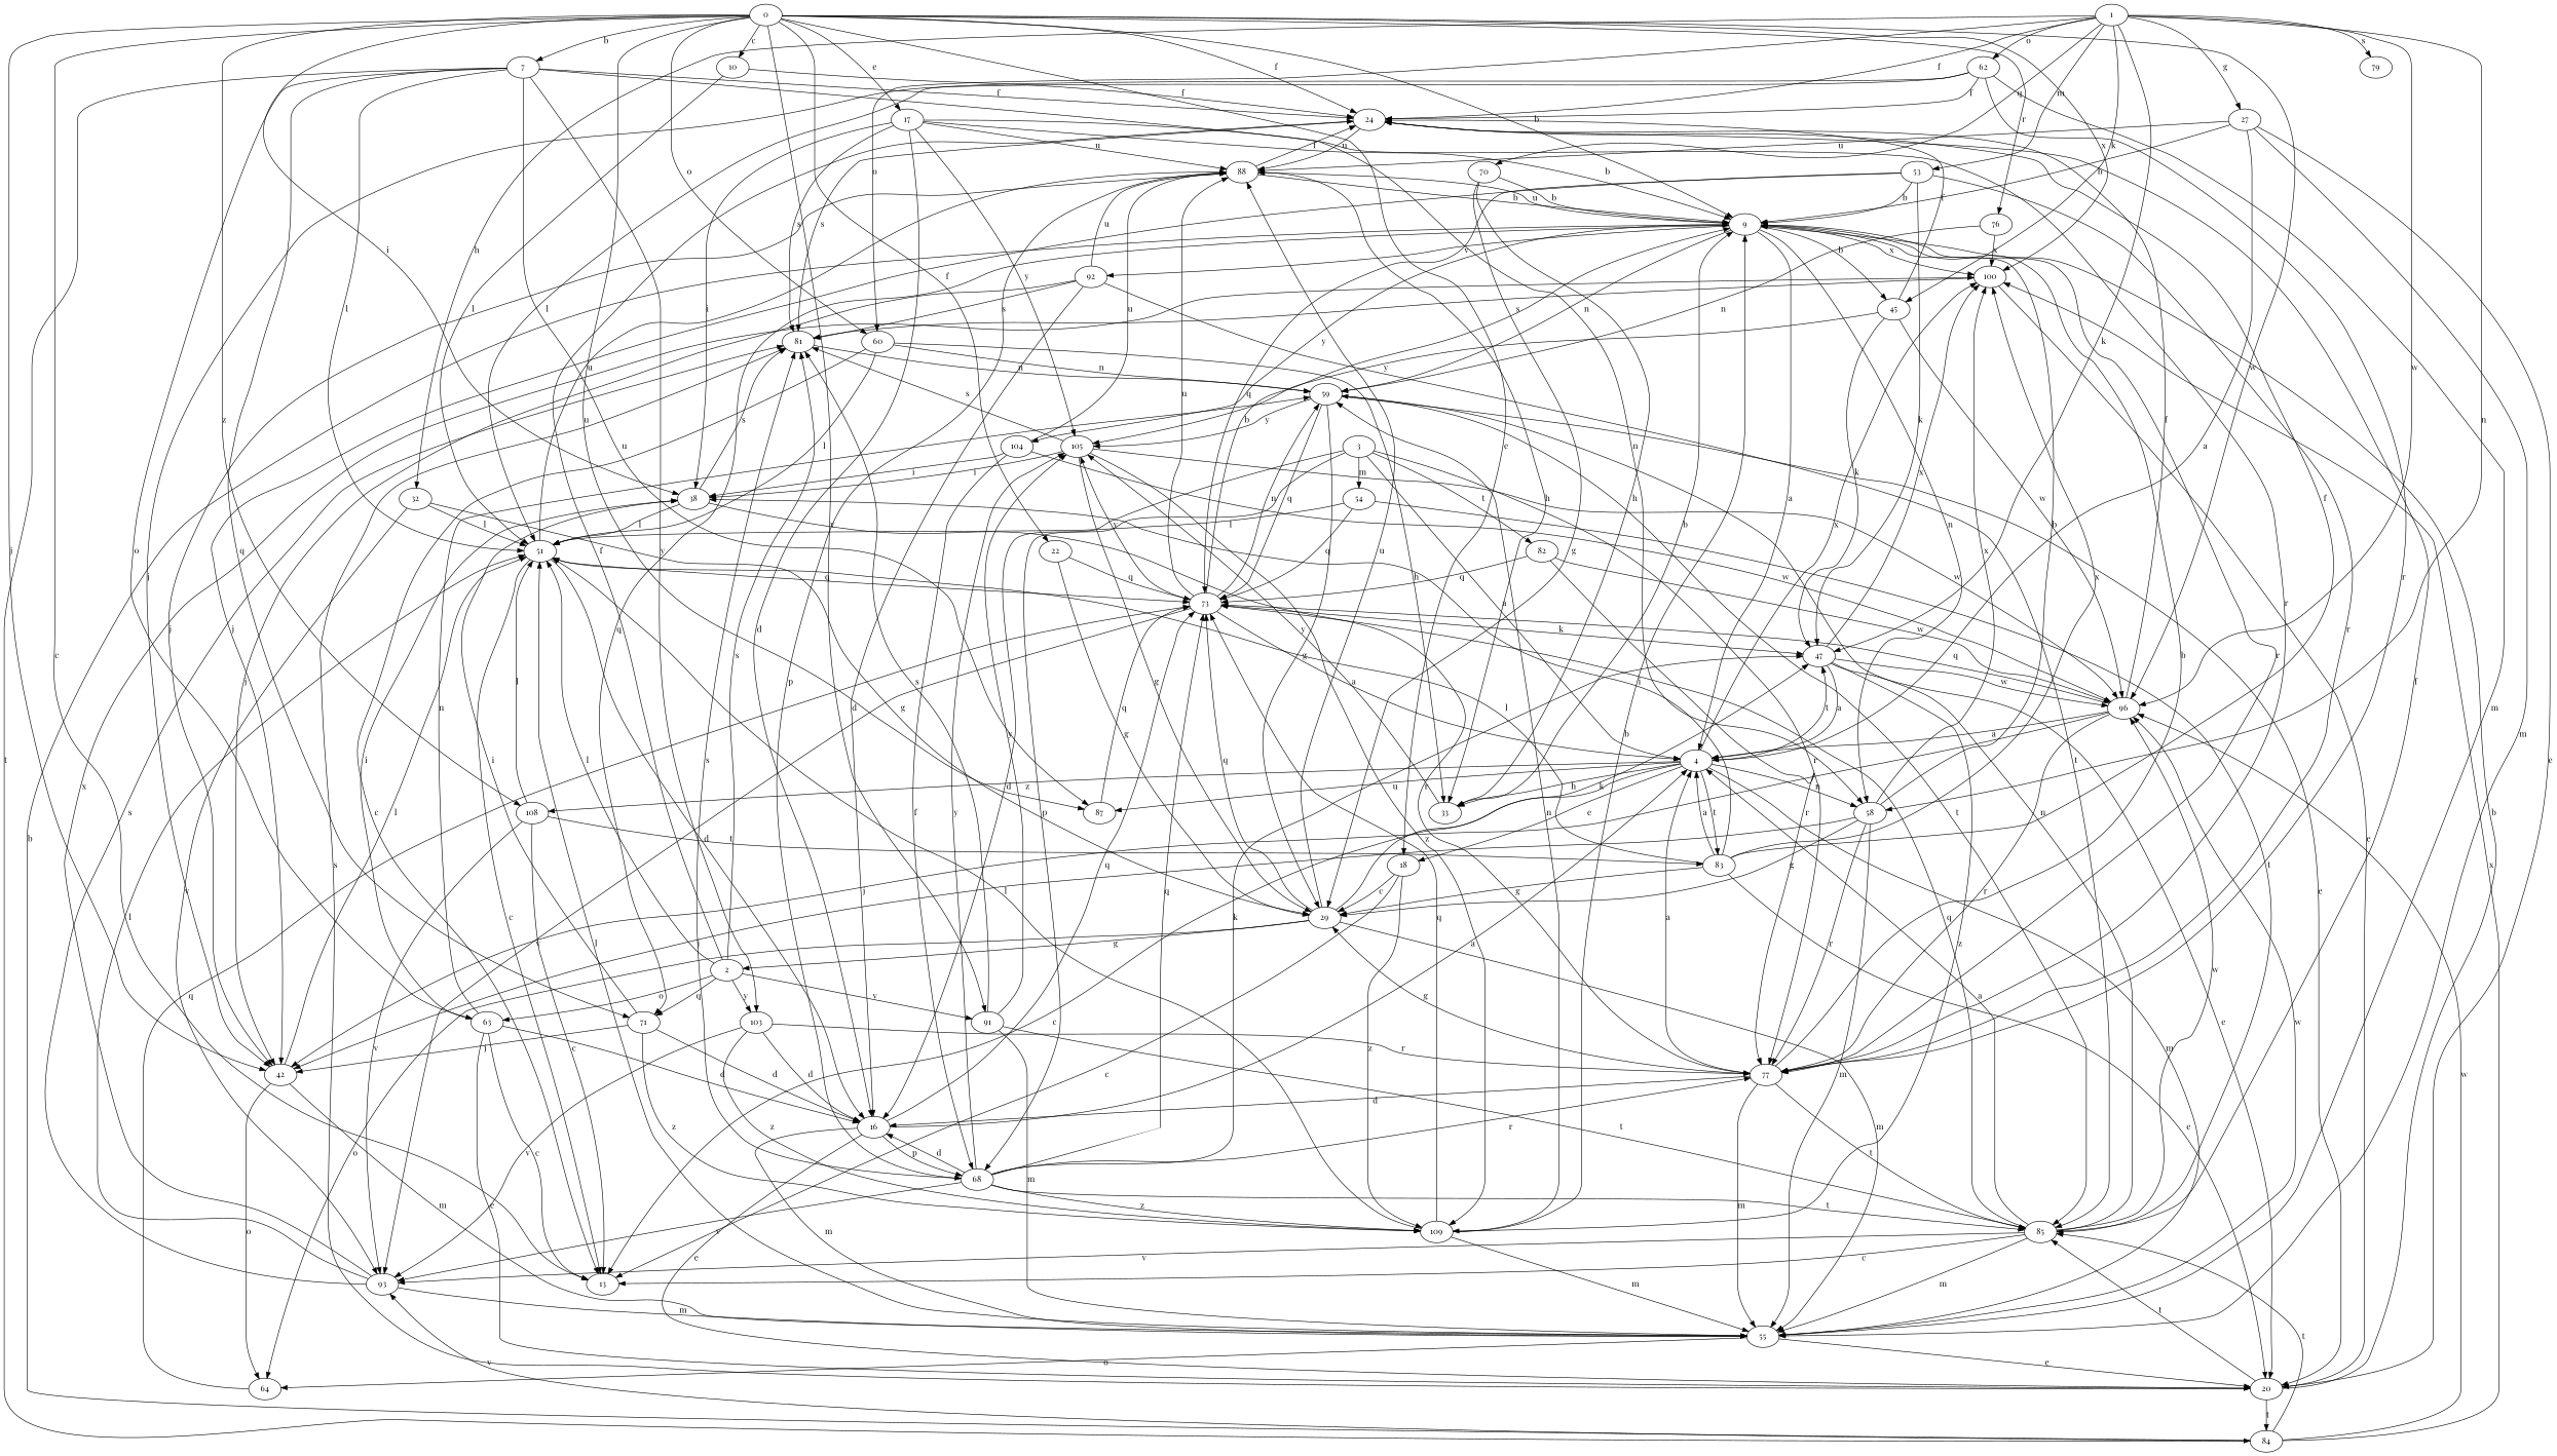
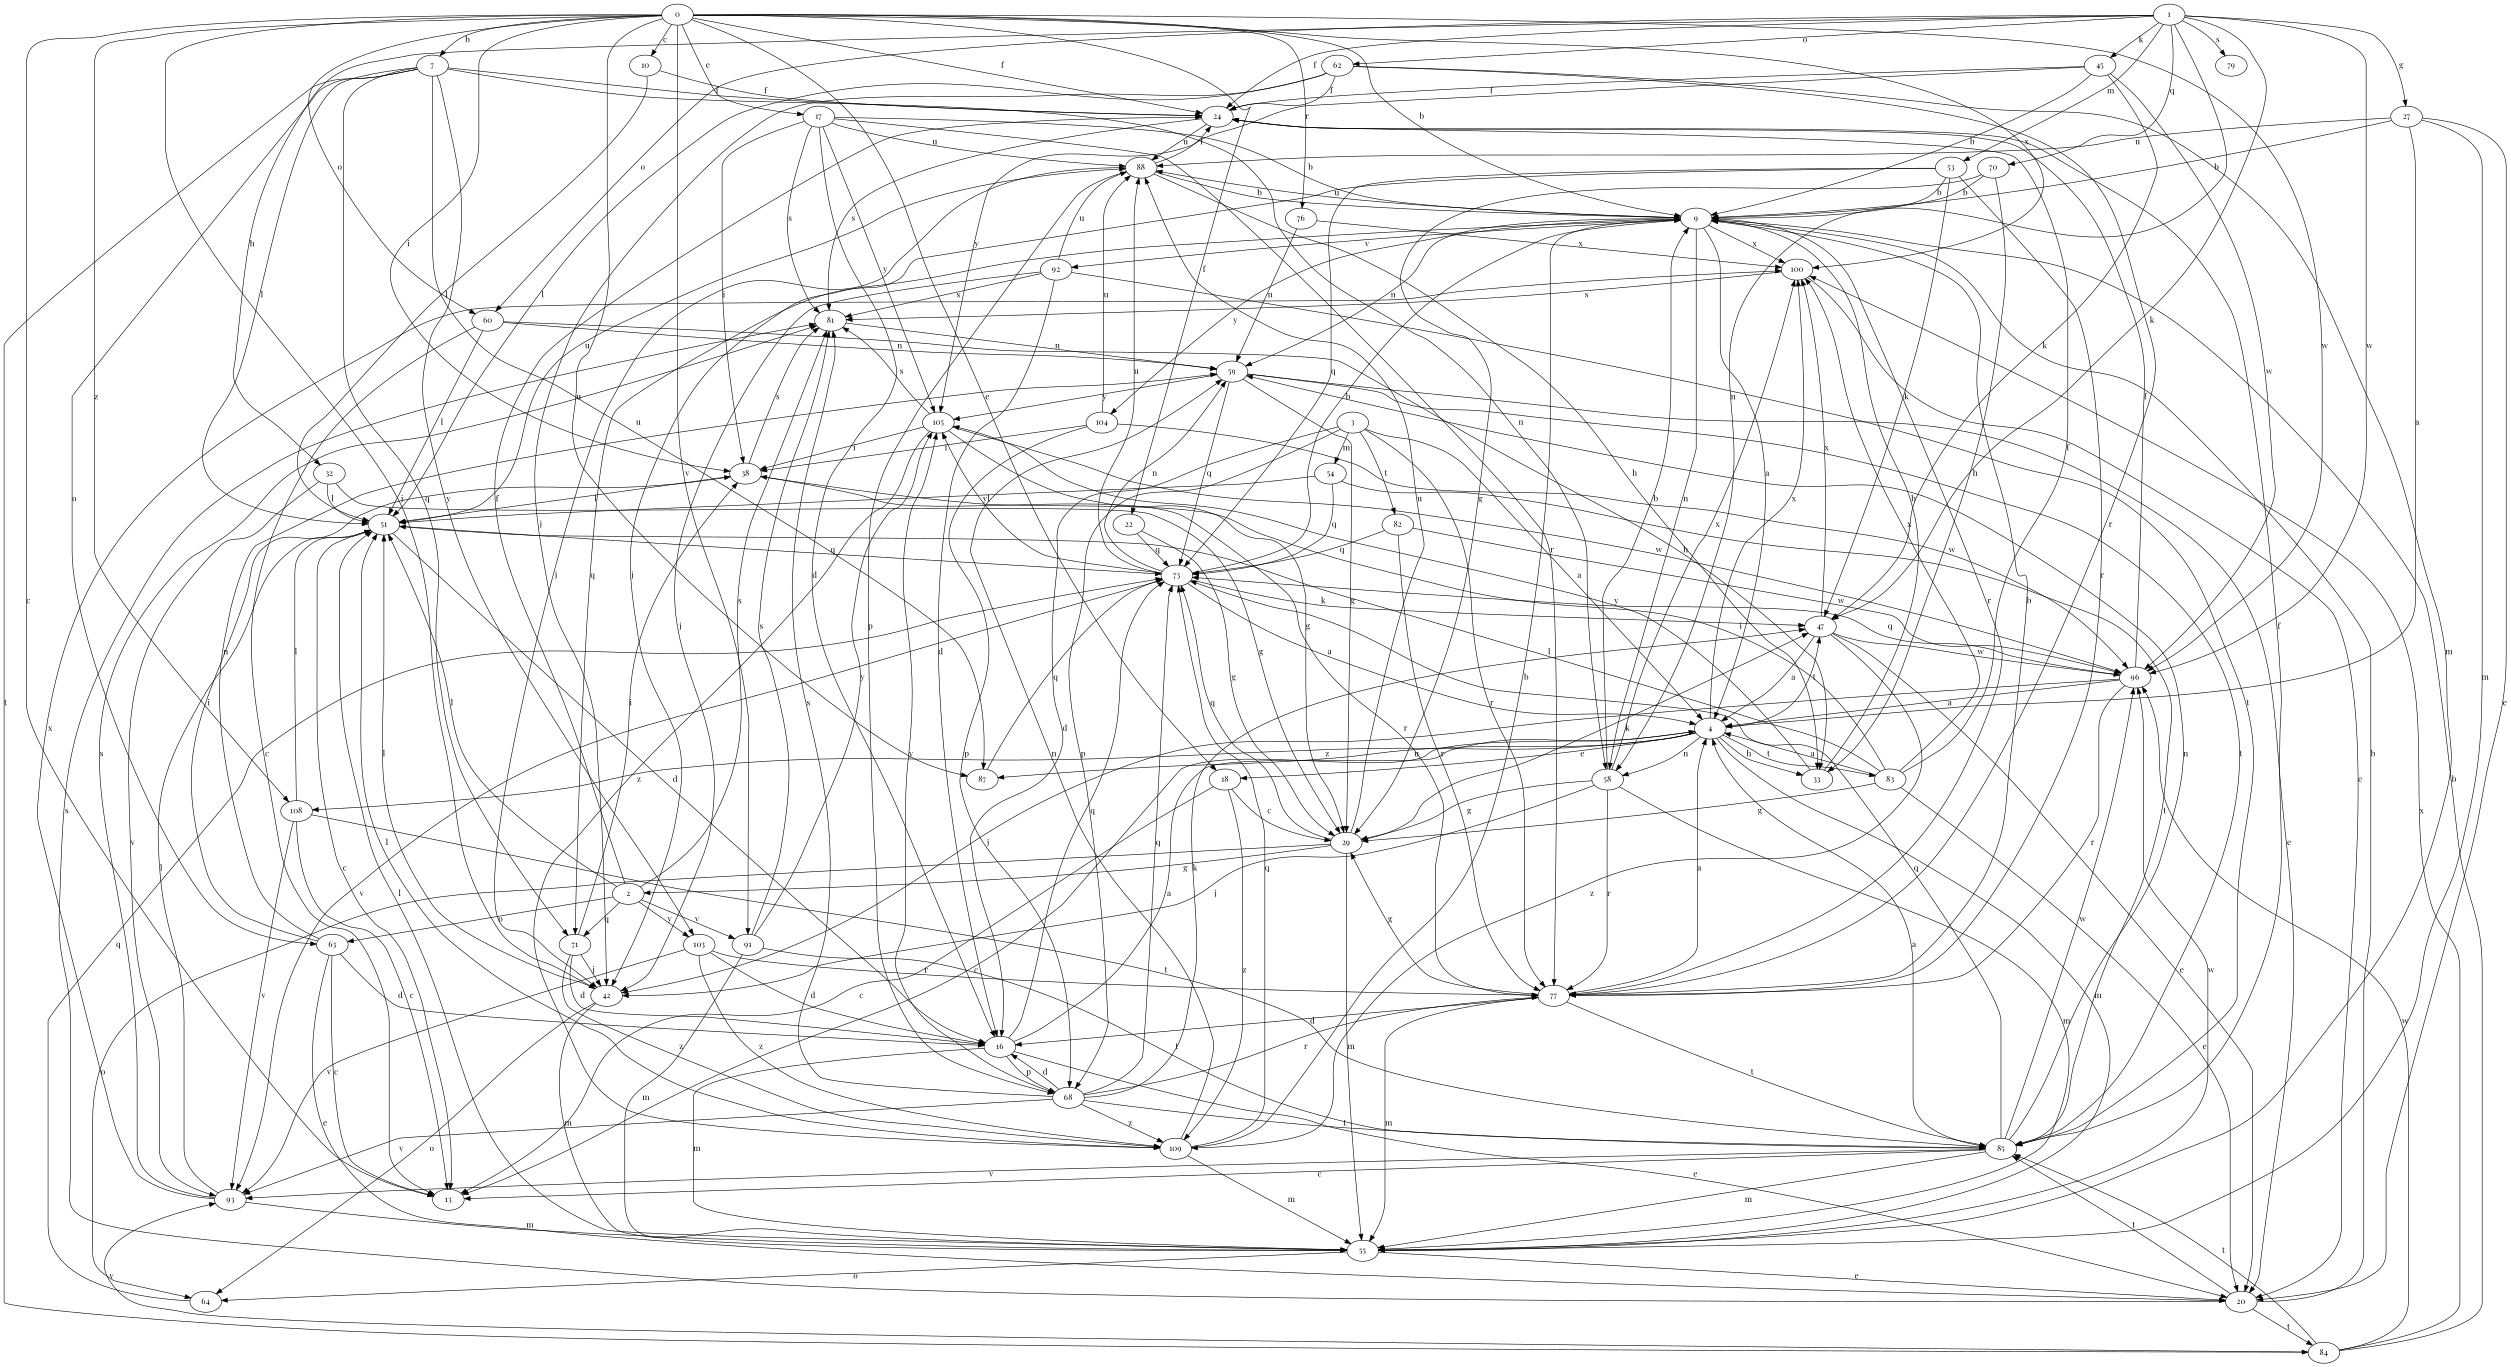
  strict digraph {
    fontname="Playfair Display"
    node [fontname="Playfair Display"]
    edge [fontname="Playfair Display"]
    0
    7
    9
    10
    13
    17
    18
    22
    24
    38
    42
    60
    76
    87
    91
    96
    100
    108
    58
    51
    63
    71
    103
    84
    77
    4
    59
    88
    92
    104
    81
    16
    105
    29
    109
    73
    55
    64
    33
    85
    20
    93
    1
    27
    32
    45
    47
    53
    62
    70
    79
    2
    3
    54
    68
    82
    83
    0 -> 7 [label=b]
    0 -> 9 [label=b]
    0 -> 10 [label=c]
    0 -> 13 [label=c]
    0 -> 17 [label=e]
    0 -> 18 [label=e]
    0 -> 22 [label=f]
    0 -> 24 [label=f]
    0 -> 38 [label=i]
    0 -> 42 [label=j]
    0 -> 60 [label=o]
    0 -> 76 [label=r]
    0 -> 87 [label=u]
    0 -> 91 [label=v]
    0 -> 96 [label=w]
    0 -> 100 [label=x]
    0 -> 108 [label=z]
    7 -> 24 [label=f]
    7 -> 87 [label=u]
    7 -> 58 [label=n]
    7 -> 51 [label=l]
    7 -> 63 [label=o]
    7 -> 71 [label=q]
    7 -> 103 [label=y]
    7 -> 84 [label=t]
    9 -> 100 [label=x]
    9 -> 58 [label=n]
    9 -> 71 [label=q]
    9 -> 77 [label=r]
    9 -> 4 [label=a]
    9 -> 59 [label=n]
    9 -> 88 [label=u]
    9 -> 92 [label=v]
    9 -> 104 [label=y]
    10 -> 24 [label=f]
    10 -> 51 [label=l]
    17 -> 9 [label=b]
    17 -> 38 [label=i]
    17 -> 77 [label=r]
    17 -> 88 [label=u]
    17 -> 81 [label=s]
    17 -> 16 [label=d]
    17 -> 105 [label=y]
    18 -> 13 [label=c]
    18 -> 29 [label=c]
    18 -> 109 [label=z]
    22 -> 29 [label=g]
    22 -> 73 [label=q]
    24 -> 88 [label=u]
    24 -> 81 [label=s]
    38 -> 51 [label=l]
    38 -> 77 [label=r]
    38 -> 81 [label=s]
    42 -> 51 [label=l]
    42 -> 55 [label=m]
    42 -> 64 [label=o]
    60 -> 13 [label=c]
    60 -> 51 [label=l]
    60 -> 59 [label=n]
    60 -> 33 [label=h]
    76 -> 100 [label=x]
    76 -> 59 [label=n]
    87 -> 73 [label=q]
    91 -> 81 [label=s]
    91 -> 105 [label=y]
    91 -> 55 [label=m]
    91 -> 85 [label=t]
    96 -> 24 [label=f]
    96 -> 42 [label=j]
    96 -> 77 [label=r]
    96 -> 4 [label=a]
    96 -> 73 [label=q]
    100 -> 81 [label=s]
    100 -> 20 [label=e]
    108 -> 13 [label=c]
    108 -> 51 [label=l]
-   108 -> 83 [label=t]
+   108 -> 85 [label=t]
    108 -> 93 [label=v]
    58 -> 9 [label=b]
    58 -> 42 [label=j]
    58 -> 100 [label=x]
    58 -> 77 [label=r]
    58 -> 29 [label=g]
    58 -> 55 [label=m]
    51 -> 13 [label=c]
    51 -> 88 [label=u]
    51 -> 16 [label=d]
    51 -> 73 [label=q]
    63 -> 13 [label=c]
    63 -> 38 [label=i]
    63 -> 59 [label=n]
    63 -> 16 [label=d]
    63 -> 20 [label=e]
    71 -> 38 [label=i]
    71 -> 42 [label=j]
    71 -> 16 [label=d]
    71 -> 109 [label=z]
    103 -> 77 [label=r]
    103 -> 16 [label=d]
    103 -> 109 [label=z]
    103 -> 93 [label=v]
    84 -> 9 [label=b]
    84 -> 96 [label=w]
    84 -> 100 [label=x]
    84 -> 85 [label=t]
    84 -> 93 [label=v]
    77 -> 9 [label=b]
    77 -> 4 [label=a]
    77 -> 16 [label=d]
    77 -> 29 [label=g]
    77 -> 55 [label=m]
    77 -> 85 [label=t]
    4 -> 13 [label=c]
    4 -> 18 [label=e]
    4 -> 87 [label=u]
    4 -> 100 [label=x]
    4 -> 108 [label=z]
    4 -> 58 [label=n]
    4 -> 55 [label=m]
    4 -> 33 [label=h]
    4 -> 47 [label=t]
    4 -> 83 [label=t]
    59 -> 105 [label=y]
    59 -> 29 [label=g]
    59 -> 73 [label=q]
    59 -> 85 [label=t]
    59 -> 20 [label=e]
    88 -> 9 [label=b]
    88 -> 24 [label=f]
    88 -> 42 [label=j]
    88 -> 33 [label=h]
    88 -> 68 [label=p]
    92 -> 42 [label=j]
    92 -> 88 [label=u]
    92 -> 81 [label=s]
    92 -> 16 [label=d]
    92 -> 85 [label=t]
    104 -> 38 [label=i]
    104 -> 96 [label=w]
    104 -> 88 [label=u]
-   104 -> 68 [label=f]
+   104 -> 68 [label=p]
    81 -> 59 [label=n]
    16 -> 4 [label=a]
    16 -> 73 [label=q]
    16 -> 55 [label=m]
    16 -> 20 [label=e]
    16 -> 68 [label=p]
    105 -> 38 [label=i]
    105 -> 96 [label=w]
    105 -> 81 [label=s]
    105 -> 29 [label=g]
    105 -> 109 [label=z]
    29 -> 88 [label=u]
    29 -> 73 [label=q]
    29 -> 55 [label=m]
    29 -> 64 [label=o]
    29 -> 47 [label=k]
    29 -> 2 [label=g]
    109 -> 9 [label=b]
    109 -> 51 [label=l]
    109 -> 59 [label=n]
    109 -> 73 [label=q]
    109 -> 55 [label=m]
    73 -> 9 [label=b]
    73 -> 4 [label=a]
    73 -> 59 [label=n]
    73 -> 88 [label=u]
    73 -> 105 [label=y]
    73 -> 93 [label=v]
    73 -> 47 [label=k]
    55 -> 96 [label=w]
    55 -> 51 [label=l]
    55 -> 64 [label=o]
    55 -> 20 [label=e]
    64 -> 73 [label=q]
    33 -> 9 [label=b]
    33 -> 105 [label=y]
    85 -> 13 [label=c]
    85 -> 24 [label=f]
    85 -> 96 [label=w]
    85 -> 4 [label=a]
    85 -> 59 [label=n]
    85 -> 73 [label=q]
    85 -> 55 [label=m]
    85 -> 93 [label=v]
    20 -> 9 [label=b]
    20 -> 84 [label=t]
    20 -> 81 [label=s]
    20 -> 85 [label=t]
    93 -> 100 [label=x]
    93 -> 51 [label=l]
    93 -> 81 [label=s]
    93 -> 55 [label=m]
    1 -> 24 [label=f]
    1 -> 60 [label=o]
    1 -> 96 [label=w]
    1 -> 58 [label=n]
    1 -> 27 [label=g]
    1 -> 32 [label=h]
    1 -> 45 [label=k]
    1 -> 47 [label=k]
    1 -> 53 [label=m]
    1 -> 62 [label=o]
    1 -> 70 [label=q]
    1 -> 79 [label=s]
    27 -> 9 [label=b]
    27 -> 4 [label=a]
    27 -> 88 [label=u]
    27 -> 55 [label=m]
    27 -> 20 [label=e]
    32 -> 51 [label=l]
    32 -> 29 [label=g]
    32 -> 93 [label=v]
-   9 -> 45 [label=b]
+   45 -> 9 [label=b]
    45 -> 24 [label=f]
    45 -> 96 [label=w]
    45 -> 105 [label=y]
    45 -> 47 [label=k]
    47 -> 96 [label=w]
    47 -> 100 [label=x]
    47 -> 4 [label=a]
    47 -> 109 [label=z]
    47 -> 20 [label=e]
    53 -> 9 [label=b]
    53 -> 42 [label=j]
    53 -> 77 [label=r]
    53 -> 73 [label=q]
    53 -> 47 [label=k]
    62 -> 24 [label=f]
    62 -> 42 [label=j]
    62 -> 51 [label=l]
    62 -> 77 [label=r]
    62 -> 55 [label=m]
    70 -> 9 [label=b]
    70 -> 29 [label=g]
    70 -> 33 [label=h]
    2 -> 24 [label=f]
    2 -> 91 [label=v]
    2 -> 51 [label=l]
    2 -> 63 [label=o]
    2 -> 71 [label=q]
    2 -> 103 [label=y]
    2 -> 81 [label=s]
    3 -> 77 [label=r]
    3 -> 4 [label=a]
    3 -> 16 [label=d]
    3 -> 54 [label=m]
    3 -> 68 [label=p]
    3 -> 82 [label=t]
    54 -> 51 [label=l]
    54 -> 73 [label=q]
    54 -> 85 [label=t]
    68 -> 77 [label=r]
    68 -> 81 [label=s]
    68 -> 16 [label=d]
    68 -> 105 [label=y]
    68 -> 109 [label=z]
    68 -> 73 [label=q]
    68 -> 85 [label=t]
    68 -> 93 [label=v]
    68 -> 47 [label=k]
    82 -> 96 [label=w]
    82 -> 77 [label=r]
    82 -> 73 [label=q]
    83 -> 24 [label=f]
    83 -> 38 [label=i]
    83 -> 100 [label=x]
    83 -> 51 [label=l]
    83 -> 4 [label=a]
    83 -> 29 [label=g]
    83 -> 20 [label=e]
  }
